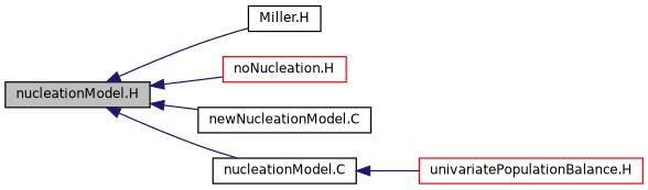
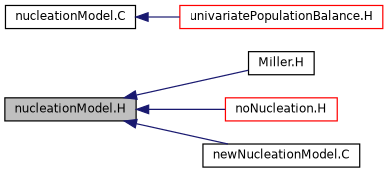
  digraph {
    rankdir=LR
    node [color=black fontname=Helvetica fontsize=10 shape=record]
    edge [color=midnightblue dir=back fontname=Helvetica fontsize=10 labelfontname=Helvetica labelfontsize=10 style=solid]
    n1 [fillcolor=grey75 fontcolor=black height=0.2 label="nucleationModel.H" style=filled width=0.4]
    n2 [height=0.2 label="Miller.H" width=0.4]
    n3 [color=red height=0.2 label="noNucleation.H" width=0.4]
    n4 [height=0.2 label="newNucleationModel.C" width=0.4]
    n5 [height=0.2 label="nucleationModel.C" width=0.4]
    n6 [color=red height=0.2 label="univariatePopulationBalance.H" width=0.4]
    n1 -> n2
    n1 -> n3
    n1 -> n4
-   n1 -> n5
    n5 -> n6
  }
